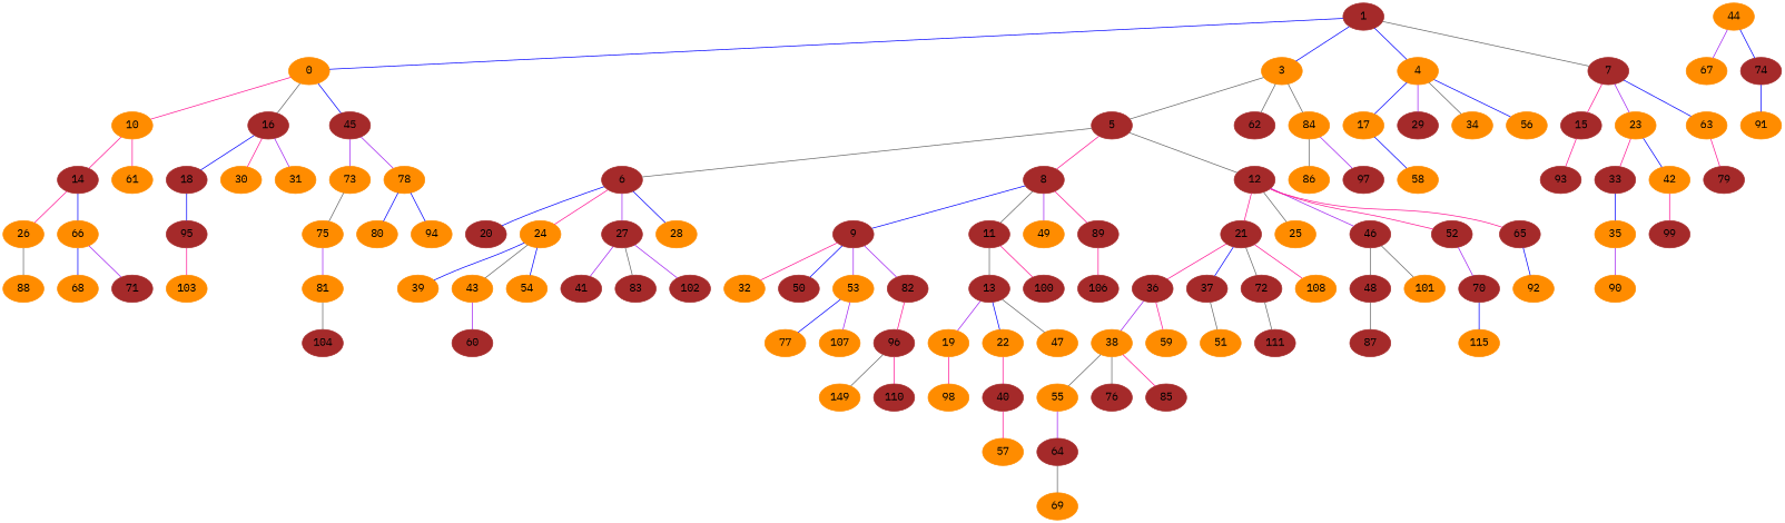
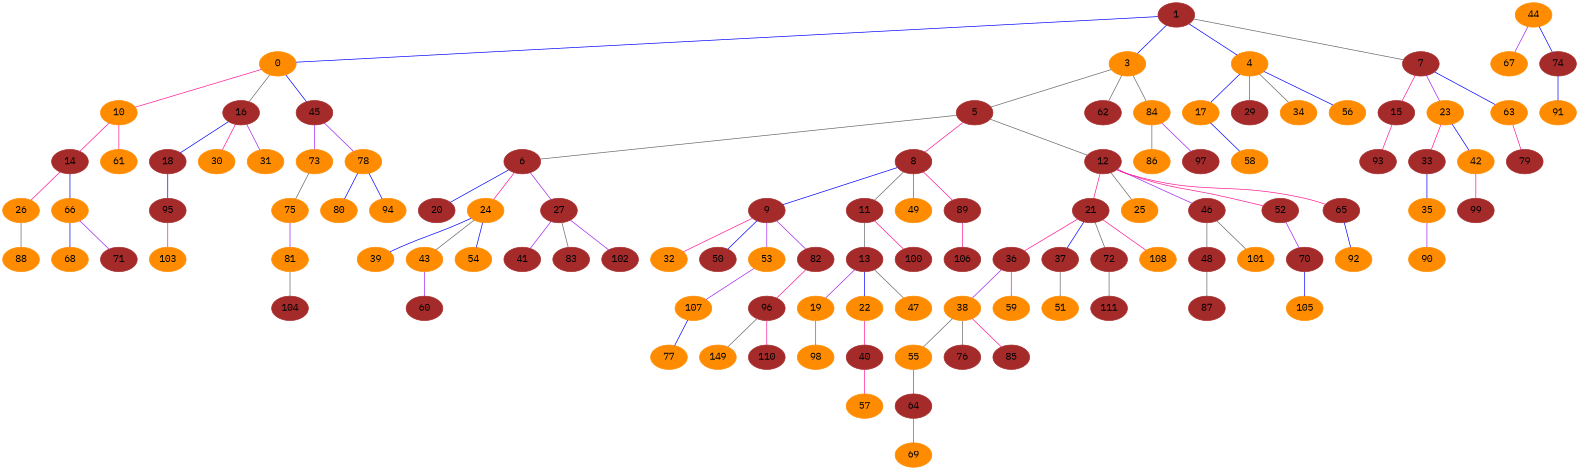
  graph {
    fontname="IBM Plex Mono"
    node [color=darkorange fontname="IBM Plex Mono" style=filled]
    edge [color=blue fontname="IBM Plex Mono"]
    1 [color=brown]
    n2 [label=0]
    3
    4
    7 [color=brown]
    10
    16 [color=brown]
    45 [color=brown]
    5 [color=brown]
    62 [color=brown]
    84
    17
    29 [color=brown]
    34
    56
    15 [color=brown]
    23
    63
    14 [color=brown]
    61
    18 [color=brown]
    30
    31
    73
    78
    6 [color=brown]
    8 [color=brown]
    12 [color=brown]
    86
    97 [color=brown]
    58
    20 [color=brown]
    24
    27 [color=brown]
-   28
    9 [color=brown]
    11 [color=brown]
    49
    89 [color=brown]
    21 [color=brown]
    25
    46 [color=brown]
    52 [color=brown]
    65 [color=brown]
    39
    43
    54
    41 [color=brown]
    83 [color=brown]
    102 [color=brown]
    93 [color=brown]
    33 [color=brown]
    42
    79 [color=brown]
    32
    50 [color=brown]
    53
    82 [color=brown]
    13 [color=brown]
    100 [color=brown]
    106 [color=brown]
    77
    107
    96 [color=brown]
    26
    66
    19
    22
    47
    36 [color=brown]
    37 [color=brown]
    72 [color=brown]
    108
    48 [color=brown]
    101
    70 [color=brown]
    92
    98
    40 [color=brown]
    88
    68
    71 [color=brown]
    95 [color=brown]
    103
    38
    59
    51
    111 [color=brown]
    57
    35
    99 [color=brown]
    60 [color=brown]
    90
    55
    76 [color=brown]
    85 [color=brown]
    64 [color=brown]
    44
    67
    74 [color=brown]
    91
    75
    80
    94
    87 [color=brown]
-   105 [label=115]
+   105
    69
    81
    104 [color=brown]
    n110 [label=149]
    110 [color=brown]
    1 -- n2
    1 -- 3
    1 -- 4
    1 -- 7 [color=gray40]
    n2 -- 10 [color=deeppink]
    n2 -- 16 [color=gray40]
    n2 -- 45
    3 -- 5 [color=gray40]
    3 -- 62 [color=gray40]
    3 -- 84 [color=gray40]
    4 -- 17
    4 -- 29 [color=purple]
    4 -- 34 [color=gray40]
    4 -- 56
    7 -- 15 [color=deeppink]
    7 -- 23 [color=purple]
    7 -- 63
    10 -- 14 [color=deeppink]
    10 -- 61 [color=deeppink]
    16 -- 18
    16 -- 30 [color=deeppink]
    16 -- 31 [color=purple]
    45 -- 73 [color=purple]
    45 -- 78 [color=purple]
    5 -- 6 [color=gray40]
    5 -- 8 [color=deeppink]
    5 -- 12 [color=gray40]
    84 -- 86 [color=gray40]
    84 -- 97 [color=purple]
    17 -- 58
    15 -- 93 [color=deeppink]
    23 -- 33 [color=deeppink]
    23 -- 42
    63 -- 79 [color=deeppink]
    14 -- 26 [color=deeppink]
    14 -- 66
    18 -- 95
    73 -- 75 [color=gray40]
    78 -- 80
    78 -- 94
    6 -- 20
    6 -- 24 [color=deeppink]
    6 -- 27 [color=purple]
-   6 -- 28
    8 -- 9
    8 -- 11 [color=gray40]
    8 -- 49 [color=purple]
    8 -- 89 [color=deeppink]
    12 -- 21 [color=deeppink]
    12 -- 25 [color=gray40]
    12 -- 46 [color=purple]
    12 -- 52 [color=deeppink]
    12 -- 65 [color=deeppink]
    24 -- 39
    24 -- 43 [color=gray40]
    24 -- 54
    27 -- 41 [color=purple]
    27 -- 83 [color=gray40]
    27 -- 102 [color=purple]
    9 -- 32 [color=deeppink]
    9 -- 50
    9 -- 53 [color=purple]
    9 -- 82 [color=purple]
    11 -- 13 [color=gray40]
    11 -- 100 [color=deeppink]
    89 -- 106 [color=deeppink]
    21 -- 36 [color=deeppink]
    21 -- 37
    21 -- 72 [color=gray40]
    21 -- 108 [color=deeppink]
    46 -- 48 [color=gray40]
    46 -- 101 [color=gray40]
    52 -- 70 [color=purple]
    65 -- 92
    43 -- 60 [color=purple]
    33 -- 35
    42 -- 99 [color=deeppink]
-   53 -- 77
+   107 -- 77
    53 -- 107 [color=purple]
    82 -- 96 [color=deeppink]
    13 -- 19 [color=purple]
    13 -- 22
    13 -- 47 [color=gray40]
    96 -- n110 [color=gray40]
    96 -- 110 [color=deeppink]
    26 -- 88 [color=gray40]
    66 -- 68
    66 -- 71 [color=purple]
    19 -- 98 [color=deeppink]
    22 -- 40 [color=deeppink]
    36 -- 38 [color=purple]
    36 -- 59 [color=deeppink]
    37 -- 51 [color=gray40]
    72 -- 111 [color=gray40]
    48 -- 87 [color=gray40]
    70 -- 105
    40 -- 57 [color=deeppink]
    95 -- 103 [color=deeppink]
    38 -- 55 [color=gray40]
    38 -- 76 [color=gray40]
    38 -- 85 [color=deeppink]
    35 -- 90 [color=purple]
    55 -- 64 [color=purple]
    64 -- 69 [color=gray40]
    44 -- 67 [color=purple]
    44 -- 74
    74 -- 91
    75 -- 81 [color=purple]
    81 -- 104 [color=gray40]
  }
